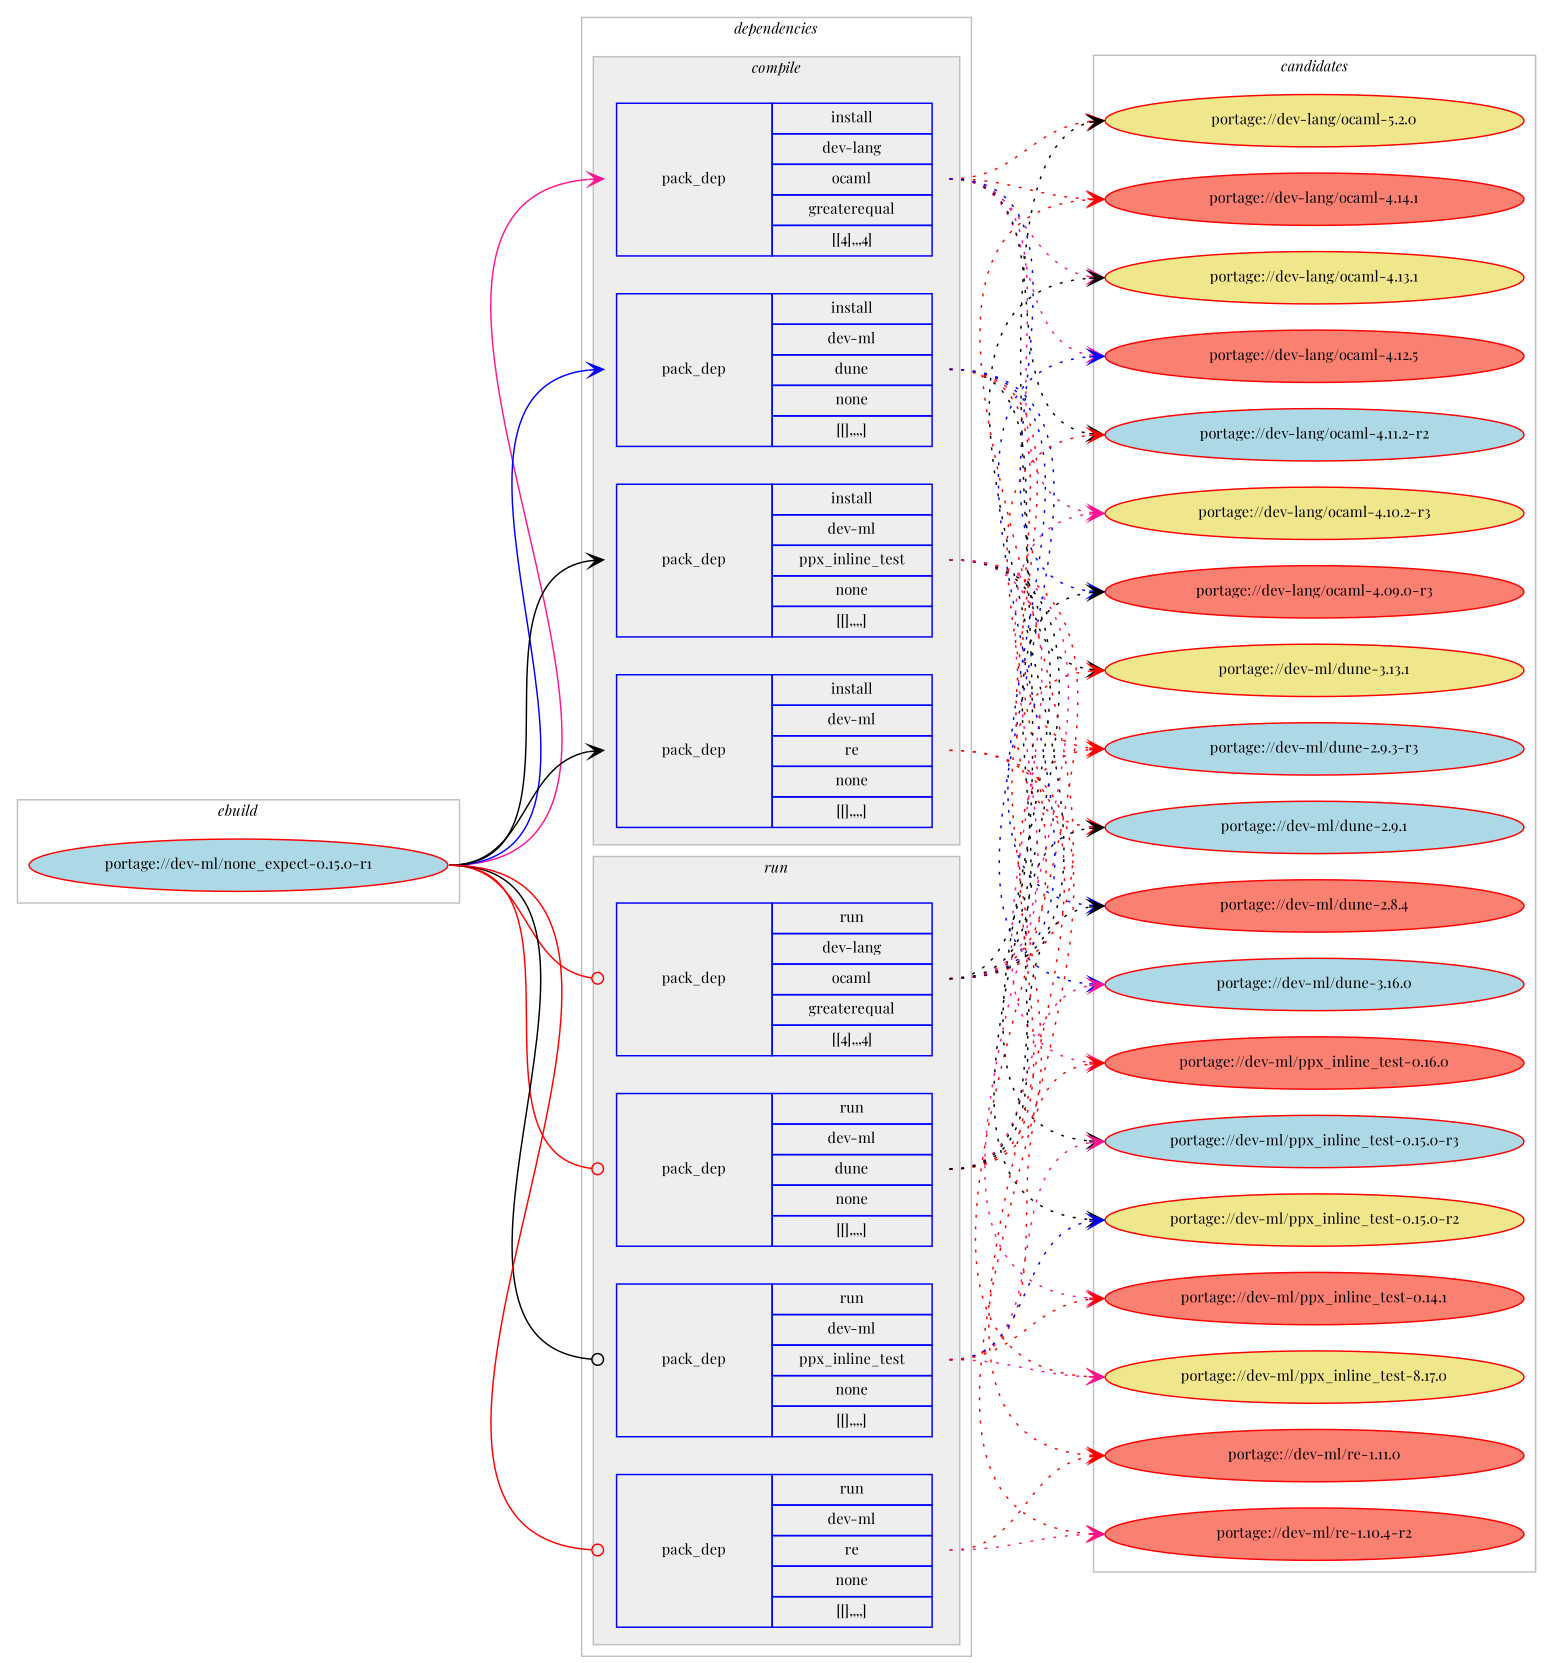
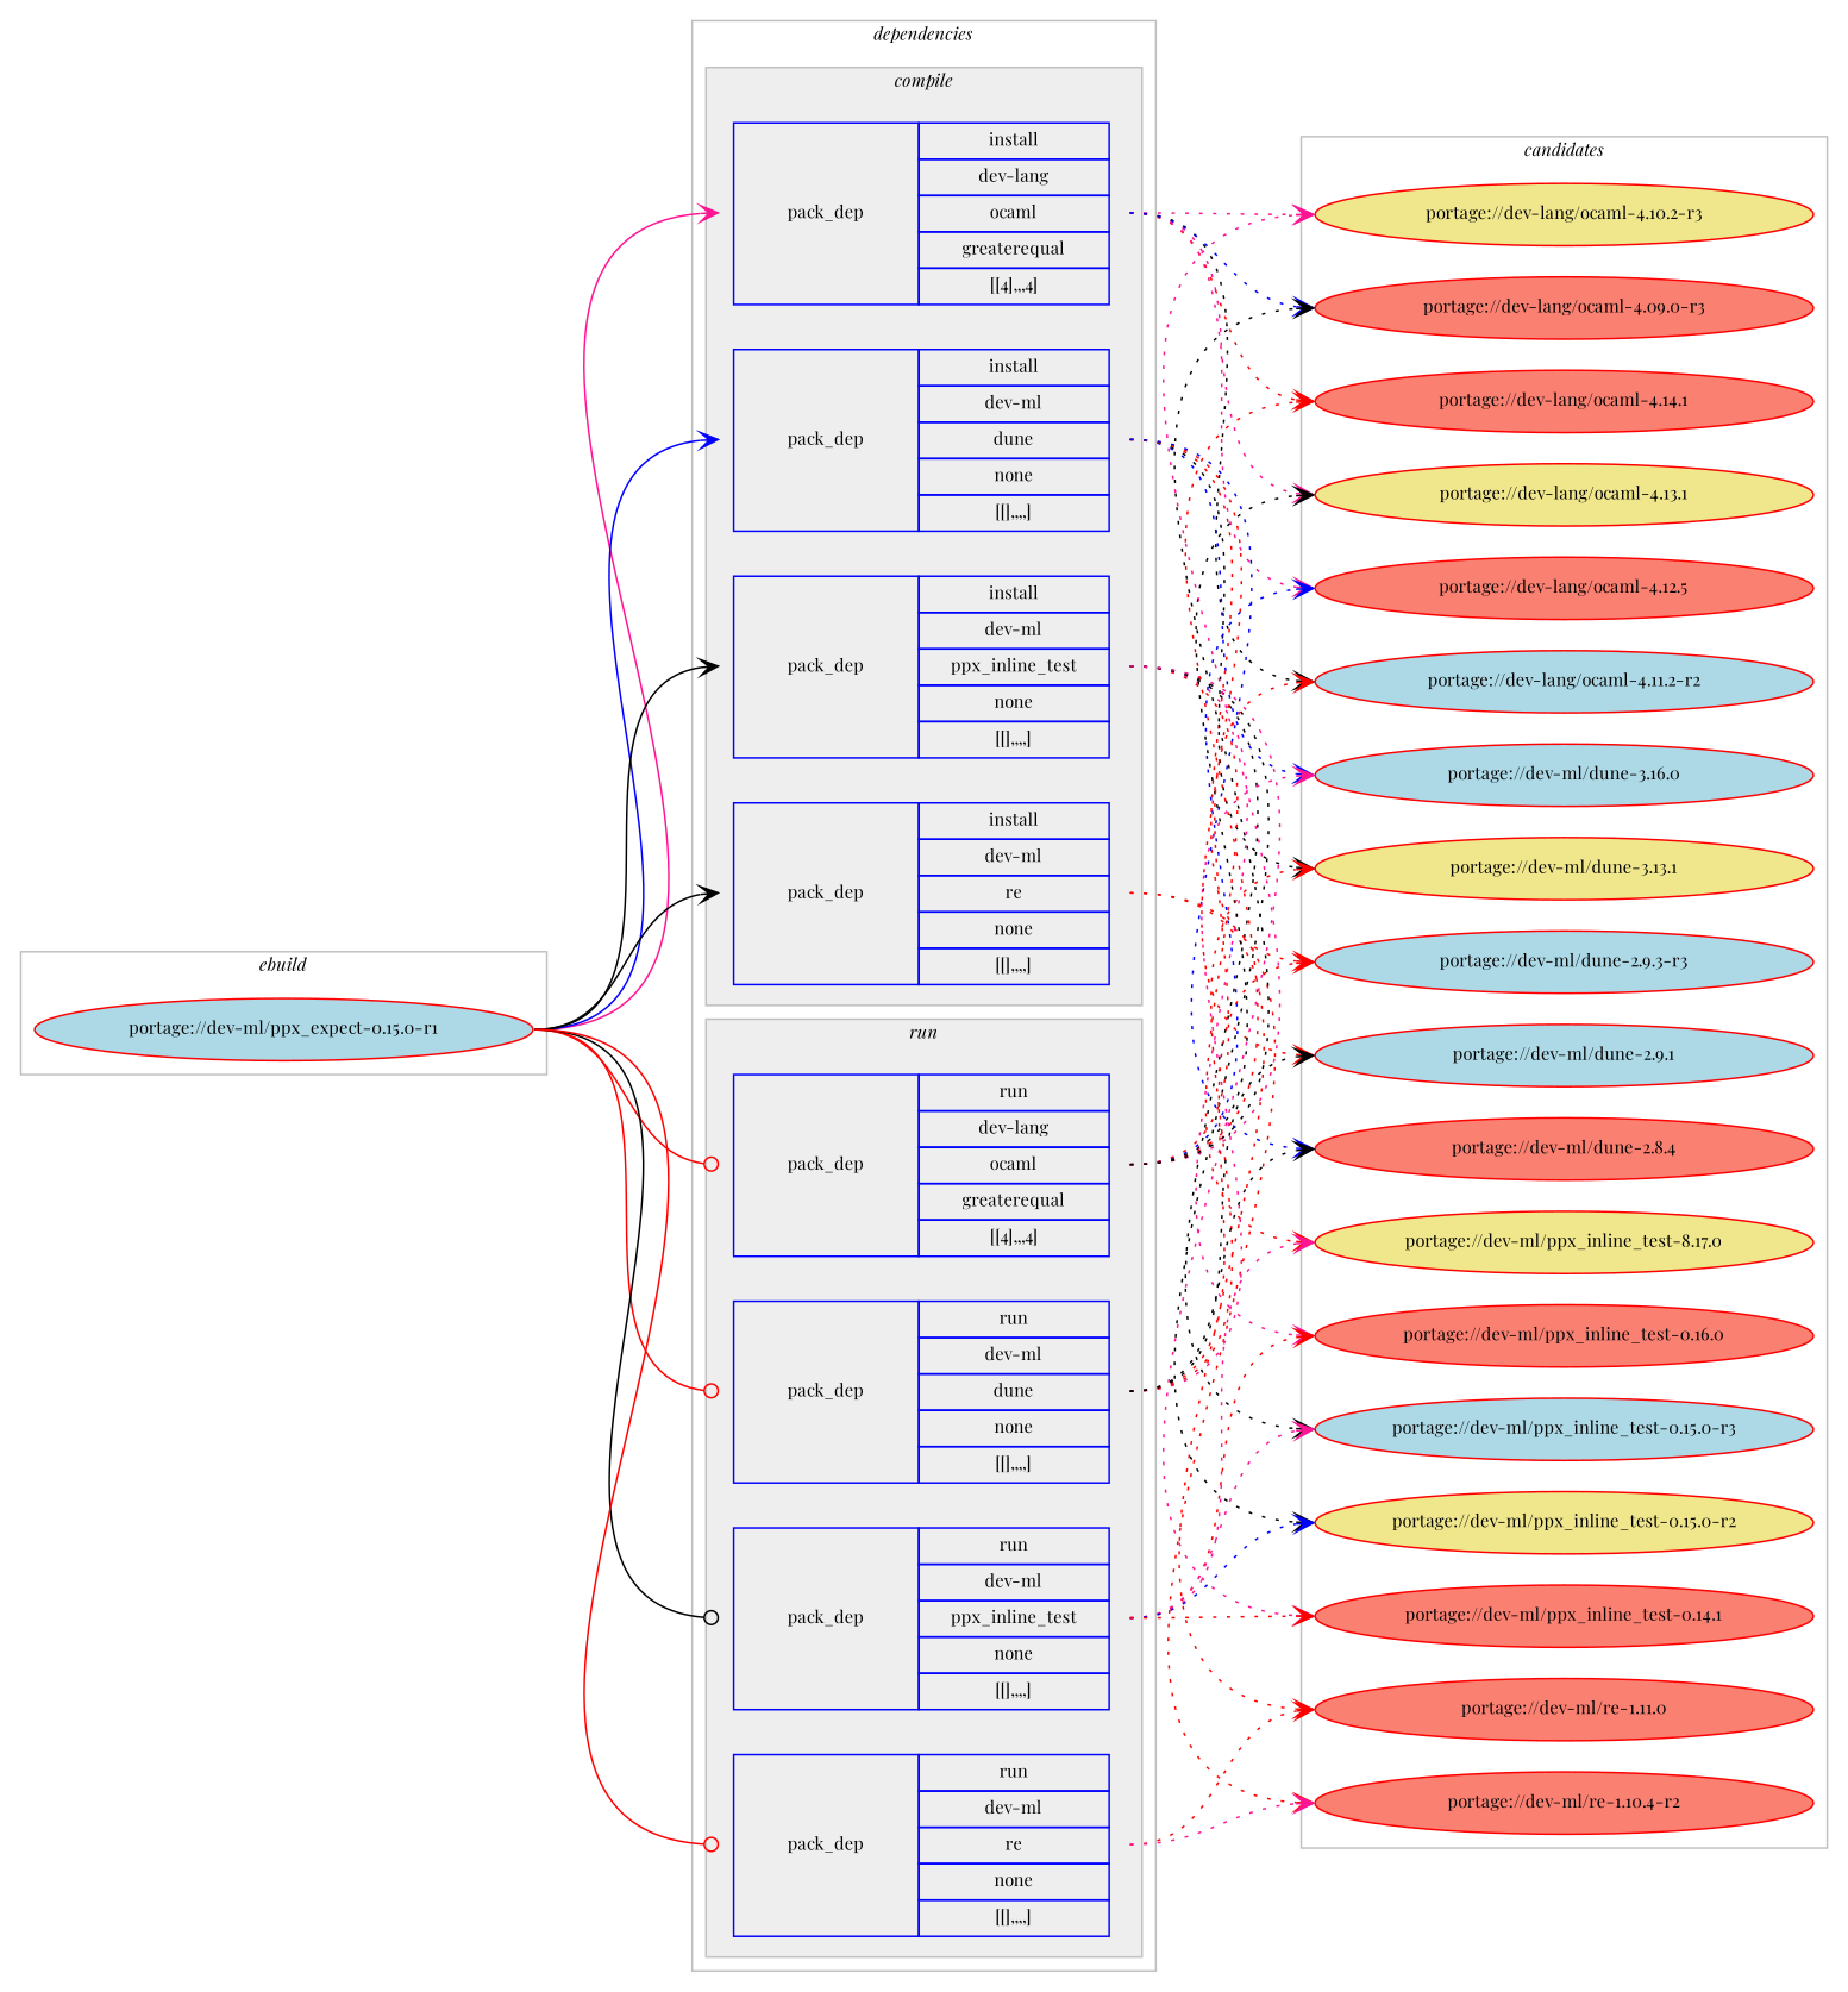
  digraph {
    compound=true
    concentrate=true
    fontname="Playfair Display"
    fontsize=10
    newrank=true
    rankdir=LR
    ranksep=1.5
    node [color=red fontname="Playfair Display" fontsize=10 style=filled]
    edge [arrowhead=vee color=red fontname="Playfair Display" headport=w style=dotted tailport=e weight=100]
-   n1 [fillcolor=lightblue label="portage://dev-ml/none_expect-0.15.0-r1" width=4]
+   n1 [fillcolor=lightblue label="portage://dev-ml/ppx_expect-0.15.0-r1" width=4]
    n2 [color=blue label=<<TABLE BORDER="0" CELLBORDER="1" CELLSPACING="0" CELLPADDING="4" WIDTH="220"><TR><TD ROWSPAN="6" CELLPADDING="30">pack_dep</TD></TR><TR><TD WIDTH="110">install</TD></TR><TR><TD>dev-lang</TD></TR><TR><TD>ocaml</TD></TR><TR><TD>greaterequal</TD></TR><TR><TD>[[4],,,4]</TD></TR></TABLE>> shape=none style=""]
    n3 [color=blue label=<<TABLE BORDER="0" CELLBORDER="1" CELLSPACING="0" CELLPADDING="4" WIDTH="220"><TR><TD ROWSPAN="6" CELLPADDING="30">pack_dep</TD></TR><TR><TD WIDTH="110">install</TD></TR><TR><TD>dev-ml</TD></TR><TR><TD>dune</TD></TR><TR><TD>none</TD></TR><TR><TD>[[],,,,]</TD></TR></TABLE>> shape=none style=""]
    n4 [color=blue label=<<TABLE BORDER="0" CELLBORDER="1" CELLSPACING="0" CELLPADDING="4" WIDTH="220"><TR><TD ROWSPAN="6" CELLPADDING="30">pack_dep</TD></TR><TR><TD WIDTH="110">install</TD></TR><TR><TD>dev-ml</TD></TR><TR><TD>ppx_inline_test</TD></TR><TR><TD>none</TD></TR><TR><TD>[[],,,,]</TD></TR></TABLE>> shape=none style=""]
    n5 [color=blue label=<<TABLE BORDER="0" CELLBORDER="1" CELLSPACING="0" CELLPADDING="4" WIDTH="220"><TR><TD ROWSPAN="6" CELLPADDING="30">pack_dep</TD></TR><TR><TD WIDTH="110">install</TD></TR><TR><TD>dev-ml</TD></TR><TR><TD>re</TD></TR><TR><TD>none</TD></TR><TR><TD>[[],,,,]</TD></TR></TABLE>> shape=none style=""]
    n6 [color=blue label=<<TABLE BORDER="0" CELLBORDER="1" CELLSPACING="0" CELLPADDING="4" WIDTH="220"><TR><TD ROWSPAN="6" CELLPADDING="30">pack_dep</TD></TR><TR><TD WIDTH="110">run</TD></TR><TR><TD>dev-lang</TD></TR><TR><TD>ocaml</TD></TR><TR><TD>greaterequal</TD></TR><TR><TD>[[4],,,4]</TD></TR></TABLE>> shape=none style=""]
    n7 [color=blue label=<<TABLE BORDER="0" CELLBORDER="1" CELLSPACING="0" CELLPADDING="4" WIDTH="220"><TR><TD ROWSPAN="6" CELLPADDING="30">pack_dep</TD></TR><TR><TD WIDTH="110">run</TD></TR><TR><TD>dev-ml</TD></TR><TR><TD>dune</TD></TR><TR><TD>none</TD></TR><TR><TD>[[],,,,]</TD></TR></TABLE>> shape=none style=""]
    n8 [color=blue label=<<TABLE BORDER="0" CELLBORDER="1" CELLSPACING="0" CELLPADDING="4" WIDTH="220"><TR><TD ROWSPAN="6" CELLPADDING="30">pack_dep</TD></TR><TR><TD WIDTH="110">run</TD></TR><TR><TD>dev-ml</TD></TR><TR><TD>ppx_inline_test</TD></TR><TR><TD>none</TD></TR><TR><TD>[[],,,,]</TD></TR></TABLE>> shape=none style=""]
    n9 [color=blue label=<<TABLE BORDER="0" CELLBORDER="1" CELLSPACING="0" CELLPADDING="4" WIDTH="220"><TR><TD ROWSPAN="6" CELLPADDING="30">pack_dep</TD></TR><TR><TD WIDTH="110">run</TD></TR><TR><TD>dev-ml</TD></TR><TR><TD>re</TD></TR><TR><TD>none</TD></TR><TR><TD>[[],,,,]</TD></TR></TABLE>> shape=none style=""]
-   n10 [fillcolor=khaki label="portage://dev-lang/ocaml-5.2.0" width=4]
    n11 [fillcolor=salmon label="portage://dev-lang/ocaml-4.14.1" width=4]
    n12 [fillcolor=khaki label="portage://dev-lang/ocaml-4.13.1" width=4]
    n13 [fillcolor=salmon label="portage://dev-lang/ocaml-4.12.5" width=4]
    n14 [fillcolor=lightblue label="portage://dev-lang/ocaml-4.11.2-r2" width=4]
    n15 [fillcolor=khaki label="portage://dev-lang/ocaml-4.10.2-r3" width=4]
    n16 [fillcolor=salmon label="portage://dev-lang/ocaml-4.09.0-r3" width=4]
    n17 [fillcolor=lightblue label="portage://dev-ml/dune-3.16.0" width=4]
    n18 [fillcolor=khaki label="portage://dev-ml/dune-3.13.1" width=4]
    n19 [fillcolor=lightblue label="portage://dev-ml/dune-2.9.3-r3" width=4]
    n20 [fillcolor=lightblue label="portage://dev-ml/dune-2.9.1" width=4]
    n21 [fillcolor=salmon label="portage://dev-ml/dune-2.8.4" width=4]
    n22 [fillcolor=khaki label="portage://dev-ml/ppx_inline_test-8.17.0" width=4]
    n23 [fillcolor=salmon label="portage://dev-ml/ppx_inline_test-0.16.0" width=4]
    n24 [fillcolor=lightblue label="portage://dev-ml/ppx_inline_test-0.15.0-r3" width=4]
    n25 [fillcolor=khaki label="portage://dev-ml/ppx_inline_test-0.15.0-r2" width=4]
    n26 [fillcolor=salmon label="portage://dev-ml/ppx_inline_test-0.14.1" width=4]
    n27 [fillcolor=salmon label="portage://dev-ml/re-1.11.0" width=4]
    n28 [fillcolor=salmon label="portage://dev-ml/re-1.10.4-r2" width=4]
    subgraph cluster_1 {
      color=gray
      label=<<i>ebuild</i>>
      n1
    }
    subgraph cluster_2 {
      color=gray
      label=<<i>dependencies</i>>
      subgraph cluster_3 {
        color=gray
        fillcolor="#eeeeee"
        label=<<i>compile</i>>
        style=filled
        subgraph sub_4 {
          color=gray
          fillcolor="#eeeeee"
          label=<<i>compile</i>>
          style=filled
          n2
        }
        subgraph sub_5 {
          color=gray
          fillcolor="#eeeeee"
          label=<<i>compile</i>>
          style=filled
          n3
        }
        subgraph sub_6 {
          color=gray
          fillcolor="#eeeeee"
          label=<<i>compile</i>>
          style=filled
          n4
        }
        subgraph sub_7 {
          color=gray
          fillcolor="#eeeeee"
          label=<<i>compile</i>>
          style=filled
          n5
        }
      }
      subgraph cluster_8 {
        color=gray
        fillcolor="#eeeeee"
        label=<<i>compile and run</i>>
        style=filled
      }
      subgraph cluster_9 {
        color=gray
        fillcolor="#eeeeee"
        label=<<i>run</i>>
        style=filled
        subgraph sub_10 {
          color=gray
          fillcolor="#eeeeee"
          label=<<i>run</i>>
          style=filled
          n6
        }
        subgraph sub_11 {
          color=gray
          fillcolor="#eeeeee"
          label=<<i>run</i>>
          style=filled
          n7
        }
        subgraph sub_12 {
          color=gray
          fillcolor="#eeeeee"
          label=<<i>run</i>>
          style=filled
          n8
        }
        subgraph sub_13 {
          color=gray
          fillcolor="#eeeeee"
          label=<<i>run</i>>
          style=filled
          n9
        }
      }
    }
    subgraph cluster_14 {
      color=gray
      label=<<i>candidates</i>>
      rank=same
      subgraph sub_15 {
        color=black
        label=<<i>candidates</i>>
        nodesep=1
        rank=same
-       n10
        n11
        n12
        n13
        n14
        n15
        n16
      }
      subgraph sub_16 {
        color=black
        label=<<i>candidates</i>>
        nodesep=1
        rank=same
        n17
        n18
        n19
        n20
        n21
      }
      subgraph sub_17 {
        color=black
        label=<<i>candidates</i>>
        nodesep=1
        rank=same
        n22
        n23
        n24
        n25
        n26
      }
      subgraph sub_18 {
        color=black
        label=<<i>candidates</i>>
        nodesep=1
        rank=same
        n27
        n28
      }
      subgraph sub_19 {
        color=black
        label=<<i>candidates</i>>
        nodesep=1
        rank=same
-       n10
        n11
        n12
        n13
        n14
        n15
        n16
      }
      subgraph sub_20 {
        color=black
        label=<<i>candidates</i>>
        nodesep=1
        rank=same
        n17
        n18
        n19
        n20
        n21
      }
      subgraph sub_21 {
        color=black
        label=<<i>candidates</i>>
        nodesep=1
        rank=same
        n22
        n23
        n24
        n25
        n26
      }
      subgraph sub_22 {
        color=black
        label=<<i>candidates</i>>
        nodesep=1
        rank=same
        n27
        n28
      }
    }
    n1 -> n2 [color=deeppink style=solid weight=20]
    n1 -> n3 [color=blue style=solid weight=20]
    n1 -> n4 [color=black style=solid weight=20]
    n1 -> n5 [color=black style=solid weight=20]
    n1 -> n6 [arrowhead=odot style=solid weight=20]
    n1 -> n7 [arrowhead=odot style=solid weight=20]
    n1 -> n8 [arrowhead=odot color=black style=solid weight=20]
    n1 -> n9 [arrowhead=odot style=solid weight=20]
-   n2 -> n10
    n2 -> n11
    n2 -> n12 [color=deeppink]
    n2 -> n13 [color=deeppink]
    n2 -> n14 [color=black]
    n2 -> n15 [color=deeppink]
    n2 -> n16 [color=blue]
    n3 -> n17 [color=blue]
    n3 -> n18 [color=black]
    n3 -> n19
    n3 -> n20
    n3 -> n21 [color=blue]
    n4 -> n22
    n4 -> n23 [color=deeppink]
    n4 -> n24 [color=black]
    n4 -> n25 [color=black]
    n4 -> n26 [color=deeppink]
    n5 -> n27
    n5 -> n28
-   n6 -> n10 [color=black]
    n6 -> n11
    n6 -> n12 [color=black]
    n6 -> n13 [color=blue]
    n6 -> n14
    n6 -> n15 [color=deeppink]
    n6 -> n16 [color=black]
    n7 -> n17 [color=deeppink]
    n7 -> n18
    n7 -> n19
    n7 -> n20 [color=black]
    n7 -> n21 [color=black]
    n8 -> n22 [color=deeppink]
    n8 -> n23
    n8 -> n24 [color=deeppink]
    n8 -> n25 [color=blue]
    n8 -> n26
    n9 -> n27
    n9 -> n28 [color=deeppink]
  }
